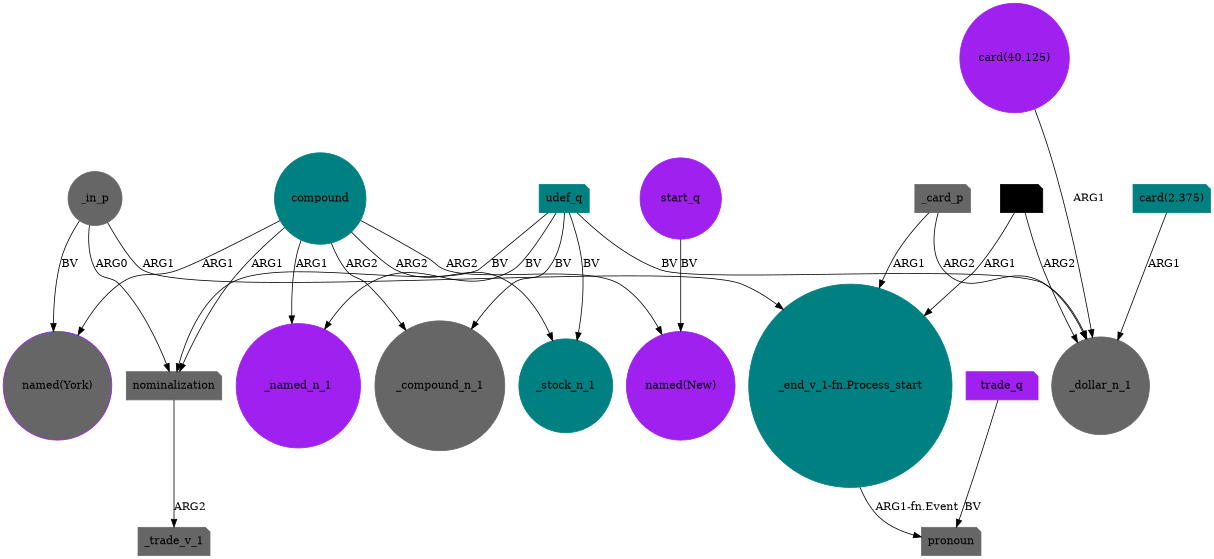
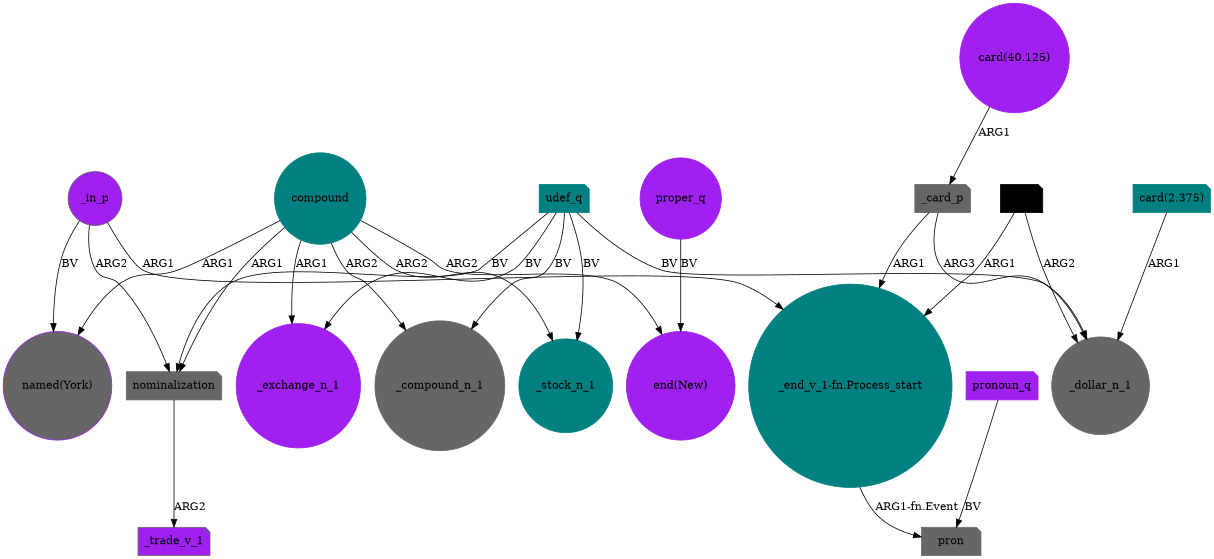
  digraph {
    node [color=gray40 shape=circle style=filled]
    "_end_v_1-fn.Process_start" [color=teal]
-   _in_p
+   _in_p [fillcolor=purple]
    nominalization [shape=note]
    "named(York)" [color=purple fillcolor=gray40]
-   pron [shape=note label=pronoun]
-   _trade_v_1 [shape=note]
+   pron [shape=note]
+   _trade_v_1 [shape=note fillcolor=purple]
    compound [color=teal]
-   "named(New)" [color=purple]
-   _exchange_n_1 [color=purple label=_named_n_1]
+   "named(New)" [color=purple label="end(New)"]
+   _exchange_n_1 [color=purple]
    _stock_n_1 [color=teal]
    n11 [label=_compound_n_1]
-   proper_q [color=purple label=start_q]
+   proper_q [color=purple]
    udef_q [color=teal shape=note]
    _dollar_n_1
    "card(2.375)" [color=teal shape=note]
-   pronoun_q [color=purple shape=note label=trade_q]
+   pronoun_q [color=purple shape=note]
    _at_p [color=black shape=note]
    "card(40.125)" [color=purple]
    n19 [label=_card_p shape=note]
    "_end_v_1-fn.Process_start" -> pron [label="ARG1-fn.Event"]
    _in_p -> "_end_v_1-fn.Process_start" [label=ARG1]
-   _in_p -> nominalization [label=ARG0]
+   _in_p -> nominalization [label=ARG2]
    _in_p -> "named(York)" [label=BV]
    nominalization -> _trade_v_1 [label=ARG2]
    compound -> nominalization [label=ARG1]
    compound -> "named(York)" [label=ARG1]
    compound -> "named(New)" [label=ARG2]
    compound -> _exchange_n_1 [label=ARG1]
    compound -> _stock_n_1 [label=ARG2]
    compound -> n11 [label=ARG2]
    proper_q -> "named(New)" [label=BV]
    udef_q -> nominalization [label=BV]
    udef_q -> _exchange_n_1 [label=BV]
    udef_q -> _stock_n_1 [label=BV]
    udef_q -> n11 [label=BV]
    udef_q -> _dollar_n_1 [label=BV]
    "card(2.375)" -> _dollar_n_1 [label=ARG1]
    pronoun_q -> pron [label=BV]
    _at_p -> "_end_v_1-fn.Process_start" [label=ARG1]
    _at_p -> _dollar_n_1 [label=ARG2]
-   "card(40.125)" -> _dollar_n_1 [label=ARG1]
+   "card(40.125)" -> n19 [label=ARG1]
    n19 -> "_end_v_1-fn.Process_start" [label=ARG1]
-   n19 -> _dollar_n_1 [label=ARG2]
+   n19 -> _dollar_n_1 [label=ARG3]
  }
